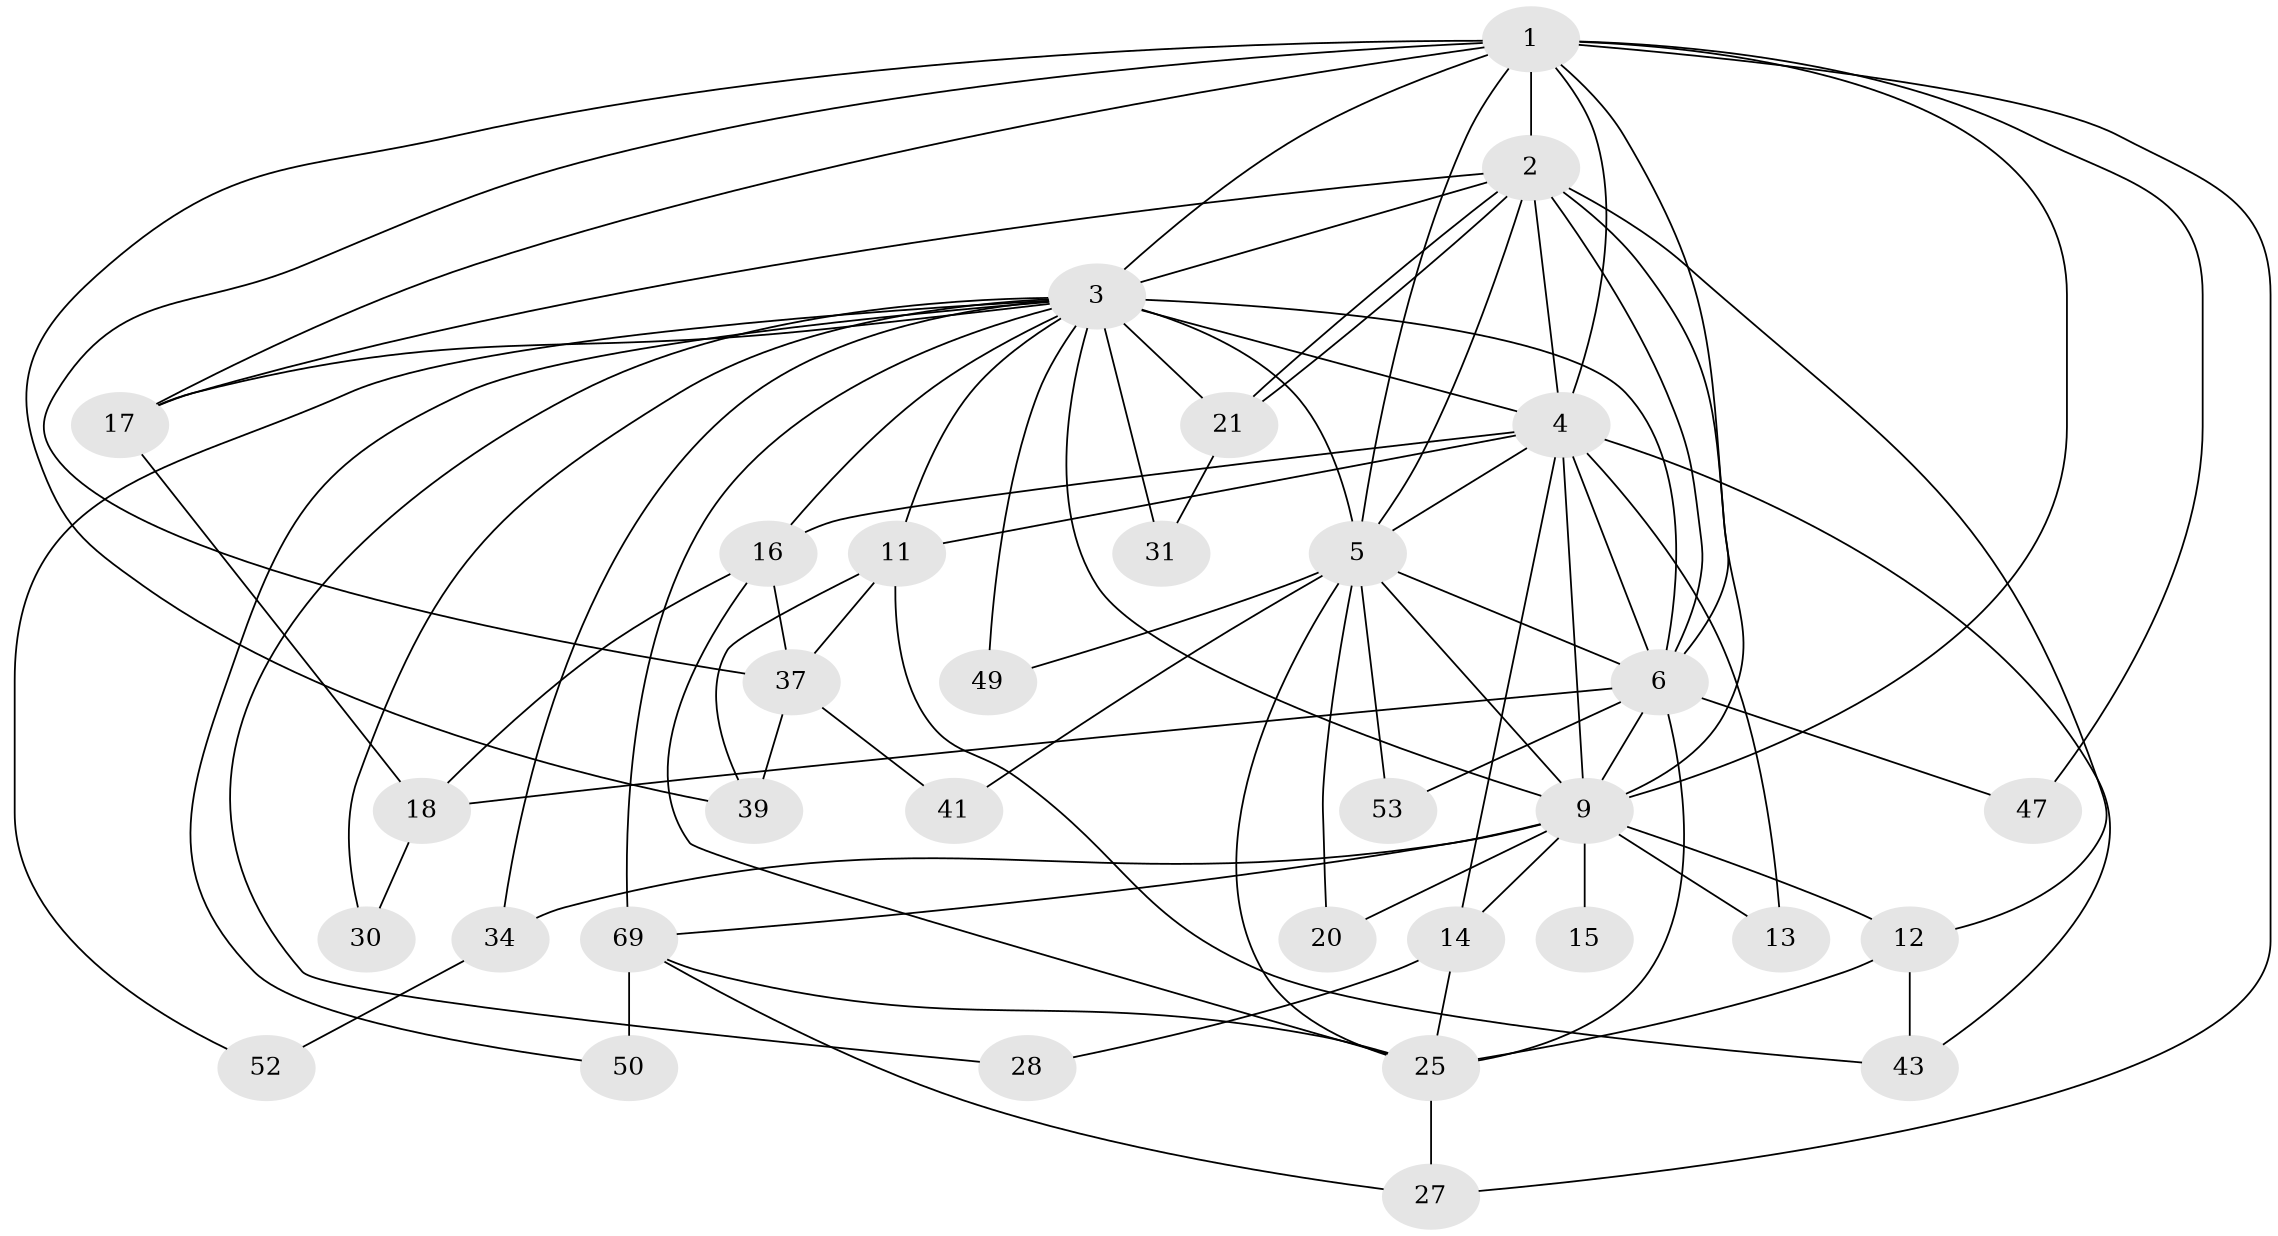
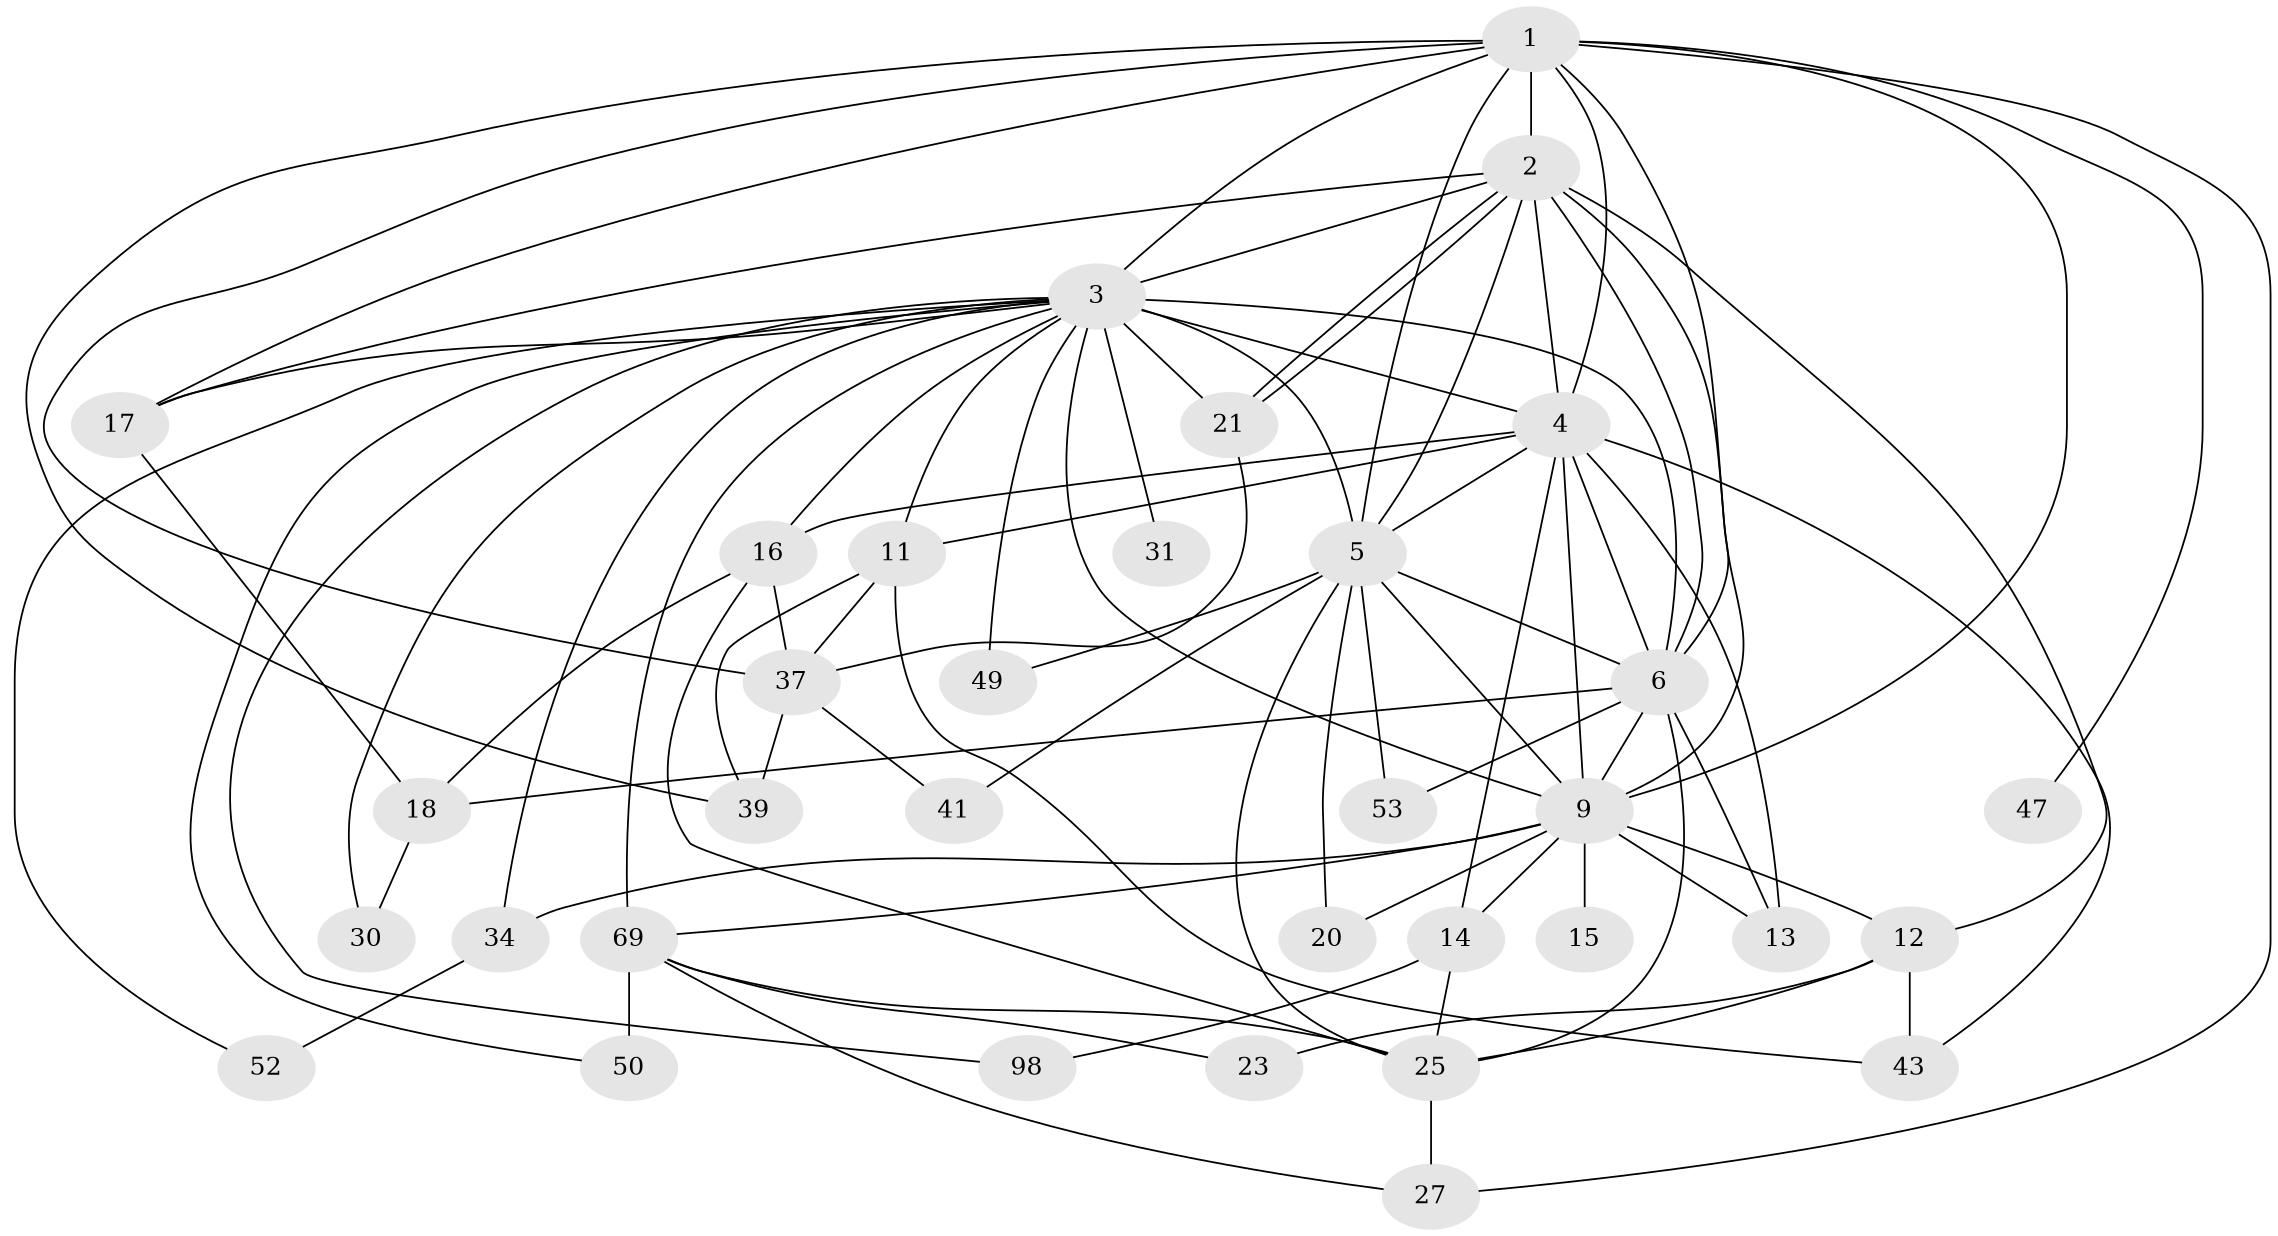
  graph {
    node [color=gray90 style=filled]
    1 [super="+36"]
    2 [super="+42"]
    3 [super="+8"]
    4 [super="+51"]
    5 [super="+38"]
    6 [super="+10"]
    n7 [label=9 super="+9"]
    17 [super="+24"]
    27
    37 [super="+45"]
    39
    47
    12 [super="+35"]
    21 [super="+22"]
    11 [super="+40"]
    16 [super="+32"]
    n17 [label=69 super="+44"]
-   28
+   28 [label=98]
    30
    31
    34
    49
    50
    52
    13
    14 [super="+26"]
    43 [super="+48"]
    20 [super="+46"]
    25 [super="+33"]
    41
    53
    18 [super="+29"]
    15
+   23
    1 -- 2 [weight=2]
    1 -- 3 [weight=2]
    1 -- 4
    1 -- 5
    1 -- 6 [weight=2]
    1 -- n7 [weight=2]
    1 -- 17
    1 -- 27
    1 -- 37
    1 -- 39
    1 -- 47
    2 -- 3 [weight=2]
    2 -- 4
    2 -- 5
    2 -- 6 [weight=2]
    2 -- n7 [weight=2]
    2 -- 17
    2 -- 12
    2 -- 21
    2 -- 21
    3 -- 4 [weight=3]
    3 -- 5 [weight=2]
    3 -- 6 [weight=4]
    3 -- n7 [weight=4]
    3 -- 17
    3 -- 21
    3 -- 11
    3 -- 16 [weight=2]
    3 -- n17
    3 -- 28
    3 -- 30
    3 -- 31
    3 -- 34
    3 -- 49
    3 -- 50
    3 -- 52
    4 -- 5
    4 -- 6 [weight=2]
    4 -- n7 [weight=2]
    4 -- 11
    4 -- 16
    4 -- 13
    4 -- 14
    4 -- 43
    5 -- 6 [weight=2]
    5 -- n7 [weight=3]
    5 -- 49
    5 -- 20
    5 -- 25
    5 -- 41
    5 -- 53
    6 -- n7 [weight=4]
-   6 -- 47
+   6 -- 13
    6 -- 25
    6 -- 53
    6 -- 18
    n7 -- 12
    n7 -- n17
    n7 -- 34
    n7 -- 13
    n7 -- 14
    n7 -- 20
    n7 -- 15
    17 -- 18
    37 -- 39
    37 -- 41
    12 -- 43
    12 -- 25
-   21 -- 31
+   12 -- 23
+   21 -- 37
    11 -- 37
    11 -- 39
    11 -- 43
    16 -- 37
    16 -- 25
    16 -- 18
    n17 -- 27
    n17 -- 50
    n17 -- 25
+   n17 -- 23
    34 -- 52
    14 -- 28
    14 -- 25
    25 -- 27
    18 -- 30
  }
